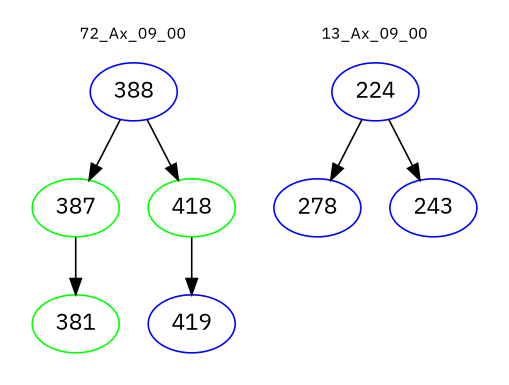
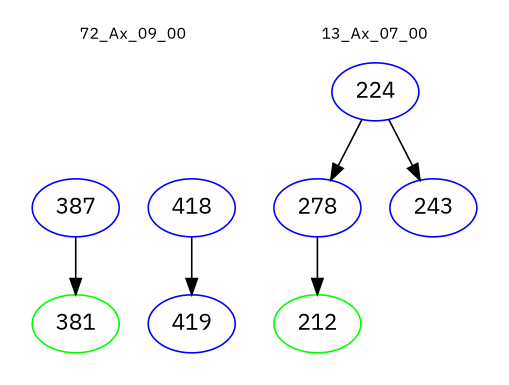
  digraph {
    fontname="IBM Plex Sans"
    node [color=blue fontname="IBM Plex Sans"]
    edge [color=black fontname="IBM Plex Sans"]
-   n1 [label=388]
-   n2 [color=green label=387]
-   n3 [color=green label=418]
+   n2 [label=387]
+   n3 [label=418]
    n4 [color=green label=381]
    n5 [label=419]
    n6 [label=224]
    n7 [label=278]
    n8 [label=243]
+   n9 [color=green label=212]
    subgraph cluster_1 {
      color=white
      fontsize=10
      label="72_Ax_09_00"
-     n1
      n2
      n3
      n4
      n5
    }
    subgraph cluster_2 {
      color=white
      fontsize=10
-     label="13_Ax_09_00"
+     label="13_Ax_07_00"
      n6
      n7
      n8
+     n9
    }
-   n1 -> n2
-   n1 -> n3
    n2 -> n4
    n3 -> n5
    n6 -> n7
    n6 -> n8
+   n7 -> n9
  }
